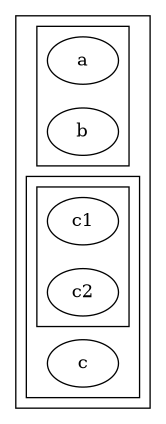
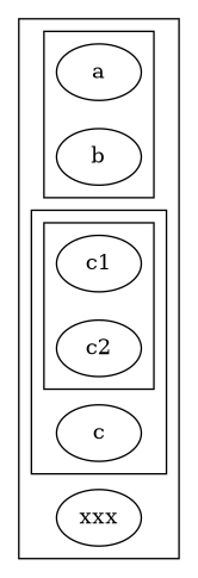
  graph {
    rankdir=LR
    a
    b
    c1
    c2
    c
+   xxx
    subgraph cluster_1 {
+     xxx
      subgraph cluster_2 {
        a
        b
      }
      subgraph cluster_3 {
        c
        subgraph cluster_4 {
          c1
          c2
        }
      }
    }
  }
